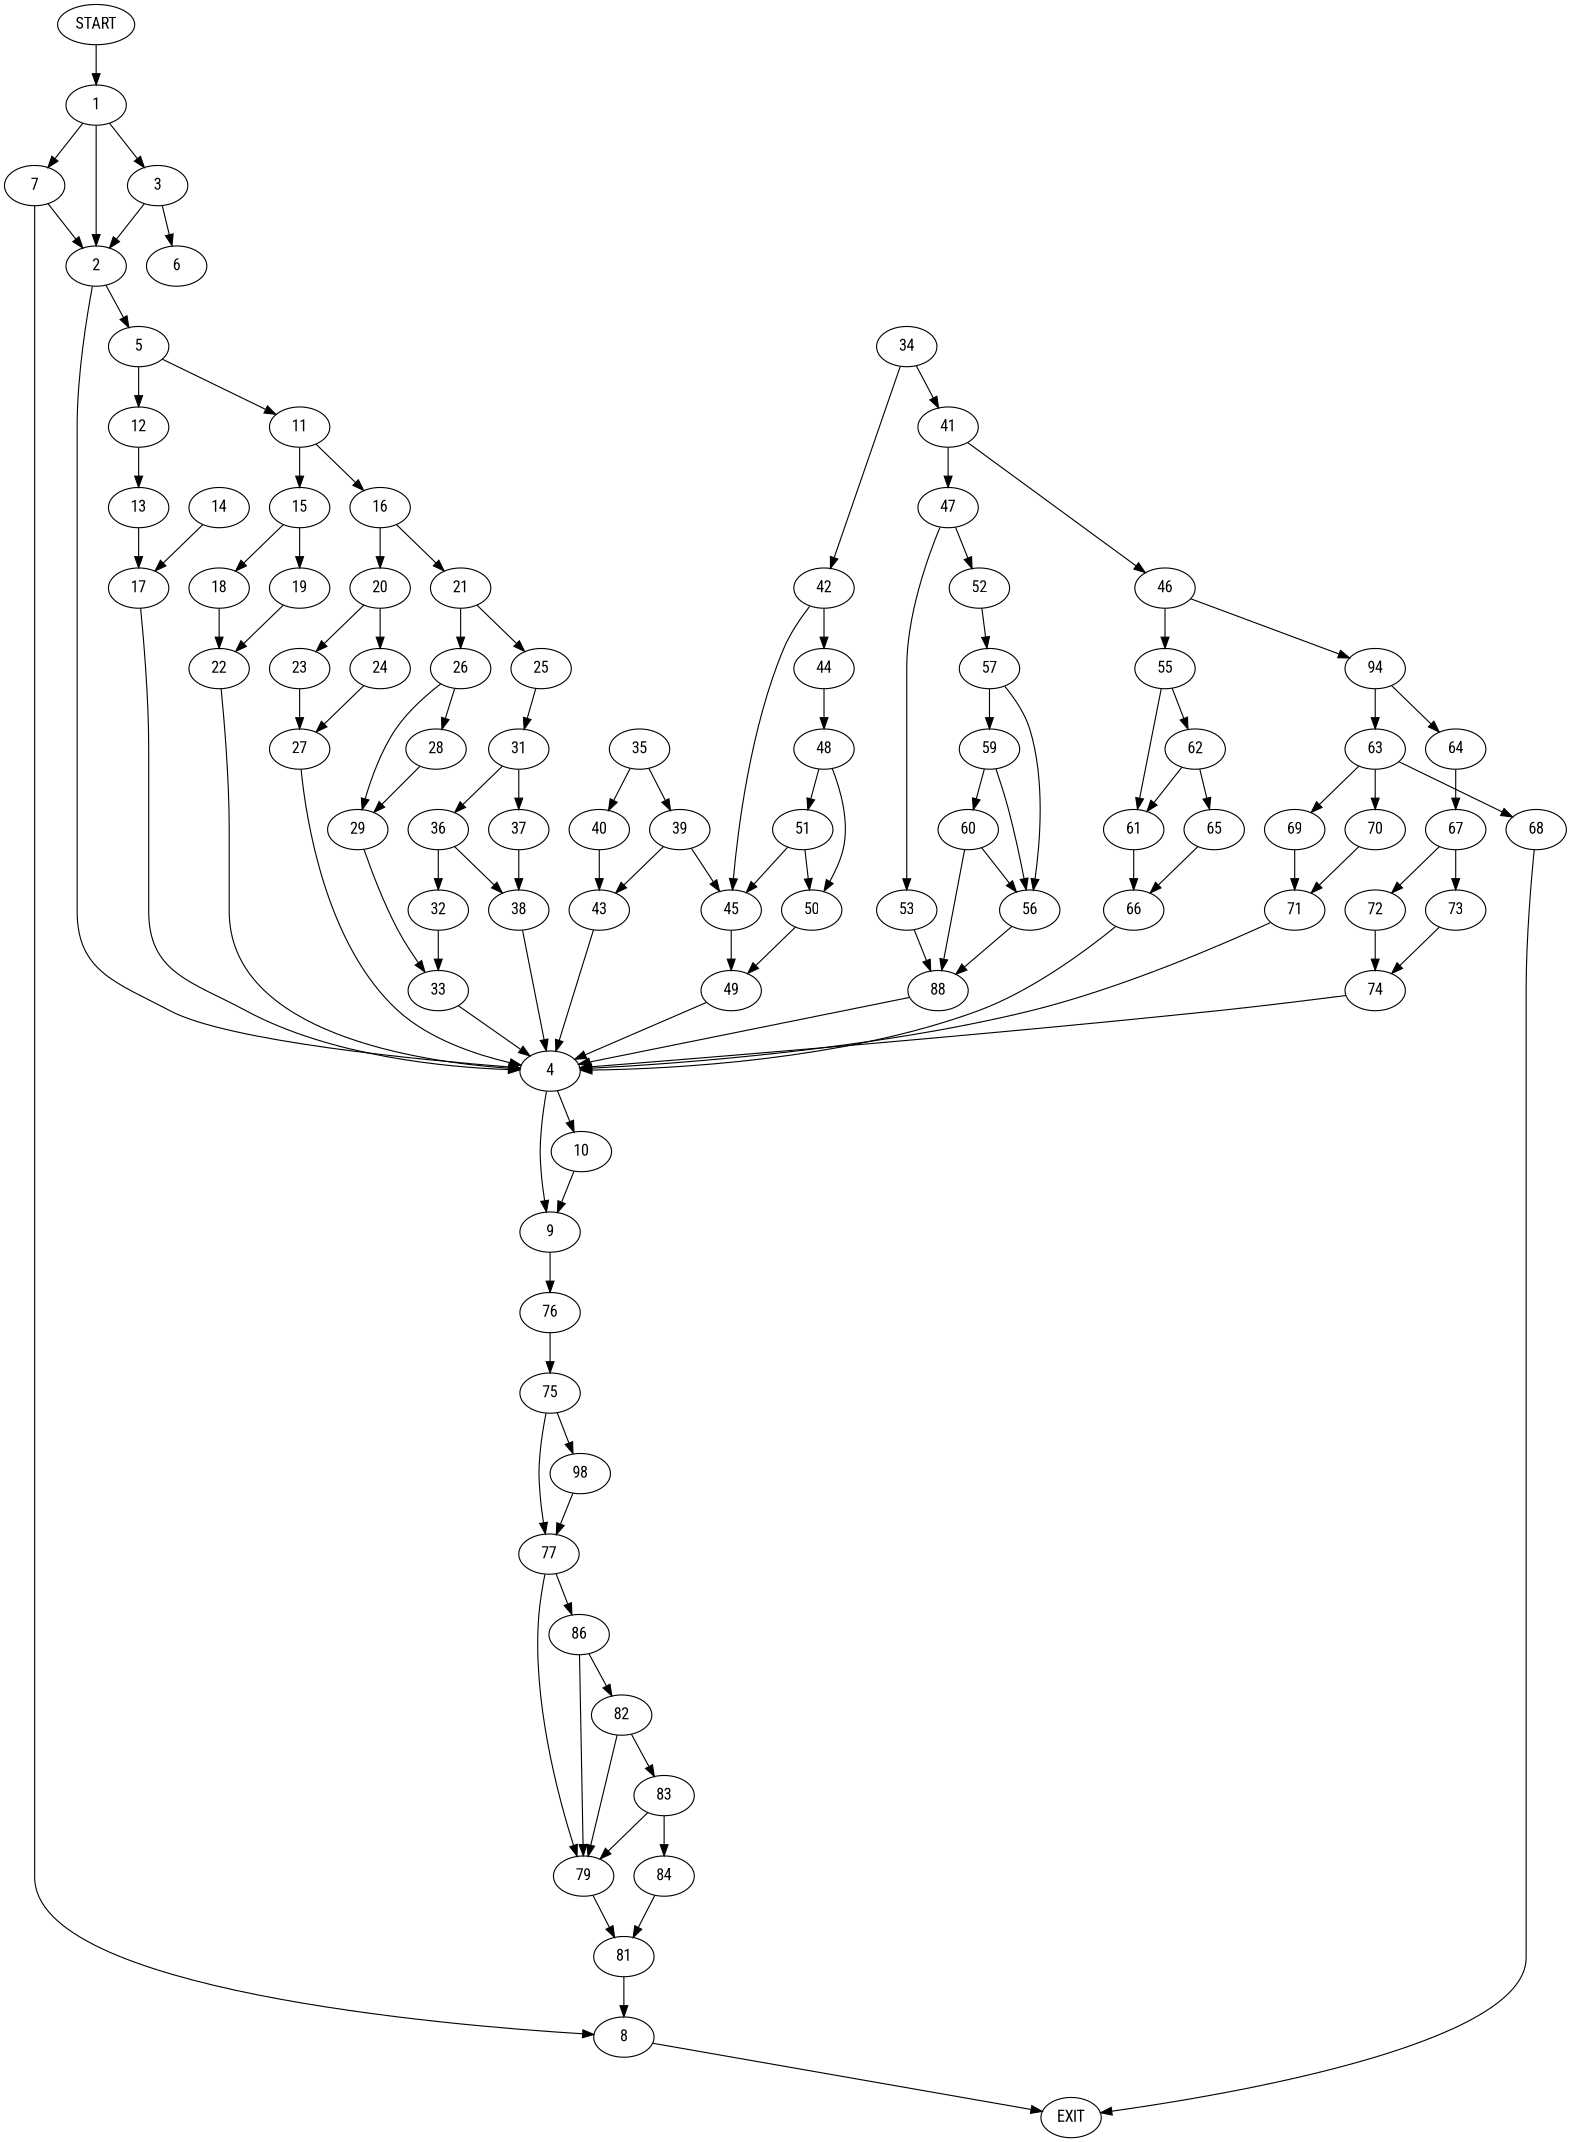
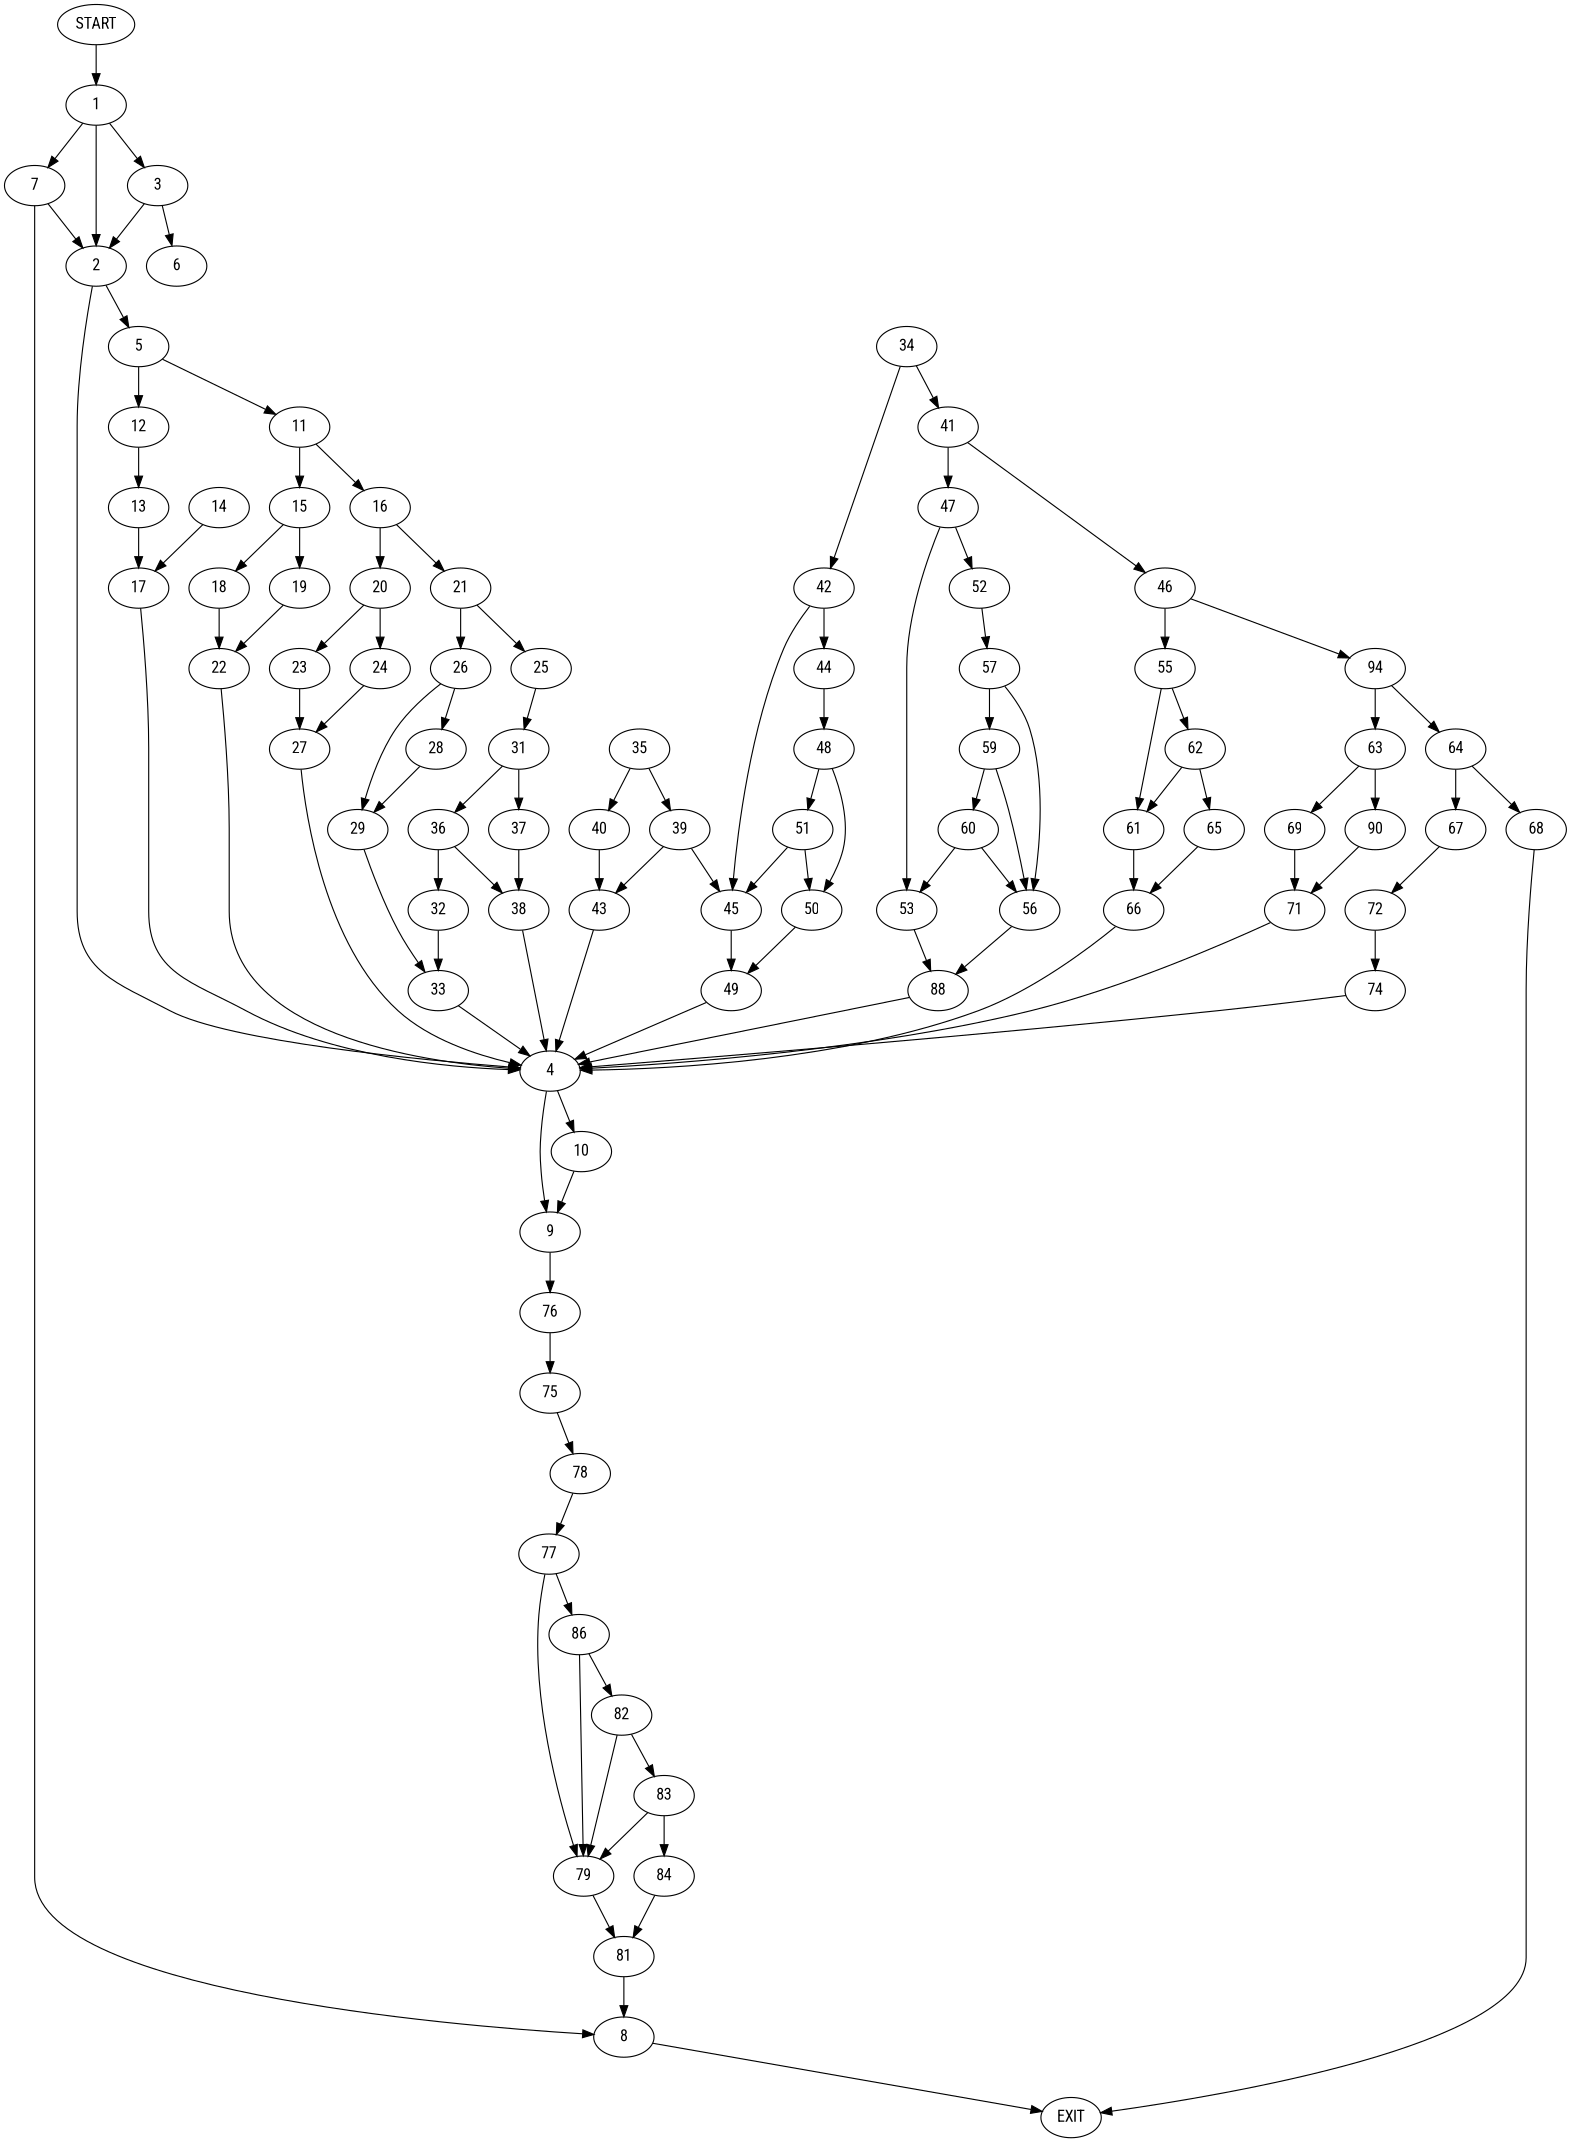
  digraph {
    fontname="Roboto Condensed"
    node [fontname="Roboto Condensed"]
    edge [fontname="Roboto Condensed"]
    n1 [label=START]
    1
    2
    3
    7
    n6 [label=EXIT]
    4
    5
    6
    9
    10
    11
    12
    76
    15
    16
    13
    8
    75
    77
-   78 [label=98]
+   78
    18
    19
    20
    21
    17
    14
    22
    23
    24
    25
    26
    27
    31
    28
    29
    36
    37
    33
    32
    34
    41
    42
    35
    39
    40
    38
    46
    47
    44
    45
    43
    n53 [label=94]
    55
    52
    53
    48
    49
    50
    51
    63
    64
    61
    62
    57
    n66 [label=88]
    56
    59
    69
-   70
+   70 [label=90]
    67
    68
    66
    65
    60
    71
    72
-   73
    74
    79
    n81 [label=86]
    81
    82
    83
    84
    n1 -> 1
    1 -> 2
    1 -> 3
    1 -> 7
    2 -> 4
    2 -> 5
    3 -> 2
    3 -> 6
    7 -> 2
    7 -> 8
    4 -> 9
    4 -> 10
    5 -> 11
    5 -> 12
    9 -> 76
    10 -> 9
    11 -> 15
    11 -> 16
    12 -> 13
    76 -> 75
    15 -> 18
    15 -> 19
    16 -> 20
    16 -> 21
    13 -> 17
    8 -> n6
-   75 -> 77
    75 -> 78
    77 -> 79
    77 -> n81
    78 -> 77
    18 -> 22
    19 -> 22
    20 -> 23
    20 -> 24
    21 -> 25
    21 -> 26
    17 -> 4
    14 -> 17
    22 -> 4
    23 -> 27
    24 -> 27
    25 -> 31
    26 -> 28
    26 -> 29
    27 -> 4
    31 -> 36
    31 -> 37
    28 -> 29
    29 -> 33
    36 -> 32
    36 -> 38
    37 -> 38
    33 -> 4
    32 -> 33
    34 -> 41
    34 -> 42
    41 -> 46
    41 -> 47
    42 -> 44
    42 -> 45
    35 -> 39
    35 -> 40
    39 -> 45
    39 -> 43
    40 -> 43
    38 -> 4
    46 -> n53
    46 -> 55
    47 -> 52
    47 -> 53
    44 -> 48
    45 -> 49
    43 -> 4
    n53 -> 63
    n53 -> 64
    55 -> 61
    55 -> 62
    52 -> 57
    53 -> n66
    48 -> 50
    48 -> 51
    49 -> 4
    50 -> 49
    51 -> 45
    51 -> 50
    63 -> 69
    63 -> 70
    64 -> 67
-   63 -> 68
+   64 -> 68
    61 -> 66
    62 -> 61
    62 -> 65
    57 -> 56
    57 -> 59
    n66 -> 4
    56 -> n66
    59 -> 56
    59 -> 60
    69 -> 71
    70 -> 71
    67 -> 72
-   67 -> 73
    68 -> n6
    66 -> 4
    65 -> 66
-   60 -> n66
+   60 -> 53
    60 -> 56
    71 -> 4
    72 -> 74
-   73 -> 74
    74 -> 4
    79 -> 81
    n81 -> 79
    n81 -> 82
    81 -> 8
    82 -> 79
    82 -> 83
    83 -> 79
    83 -> 84
    84 -> 81
  }
